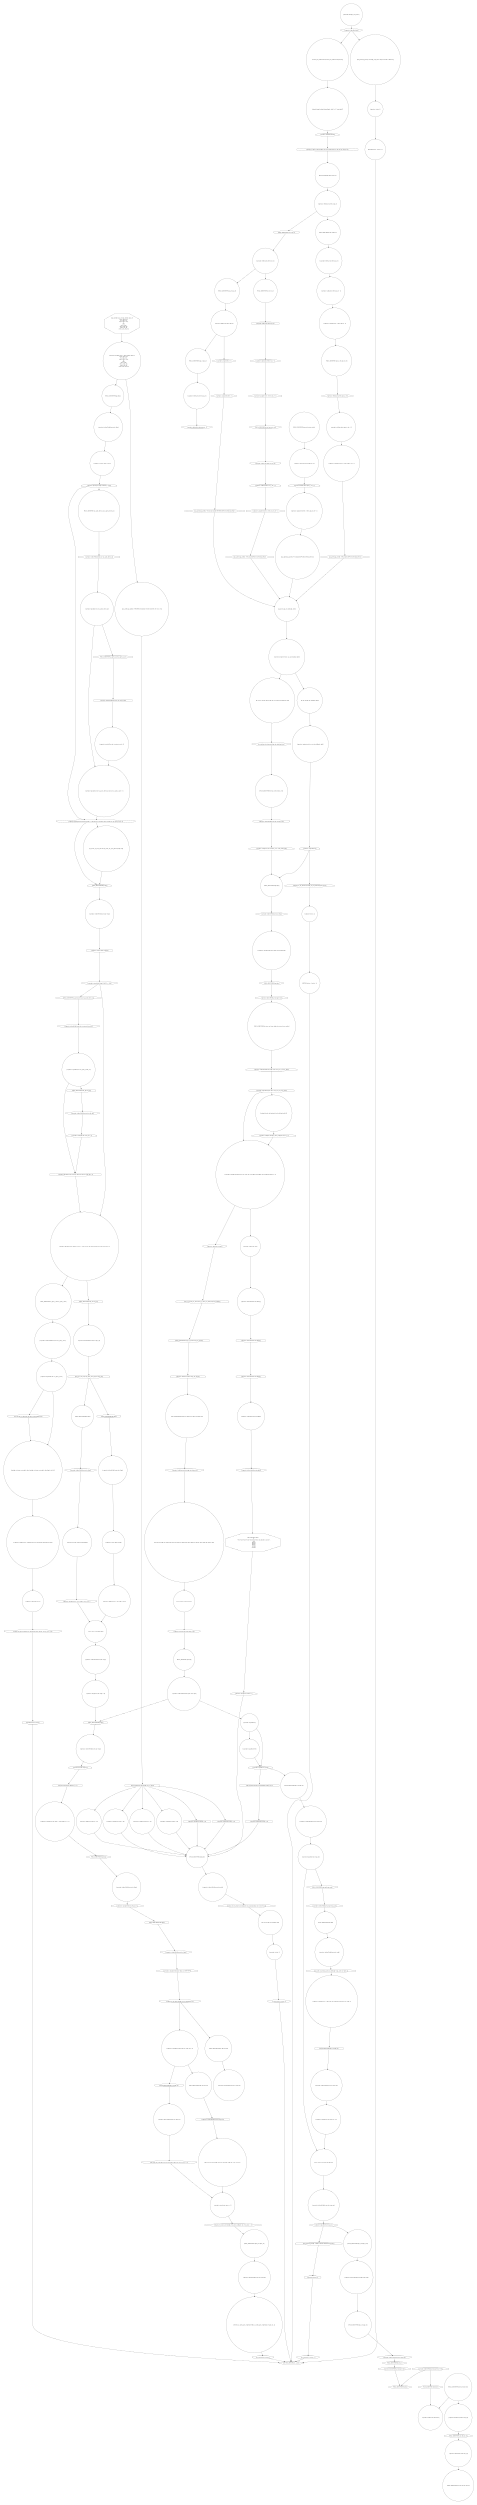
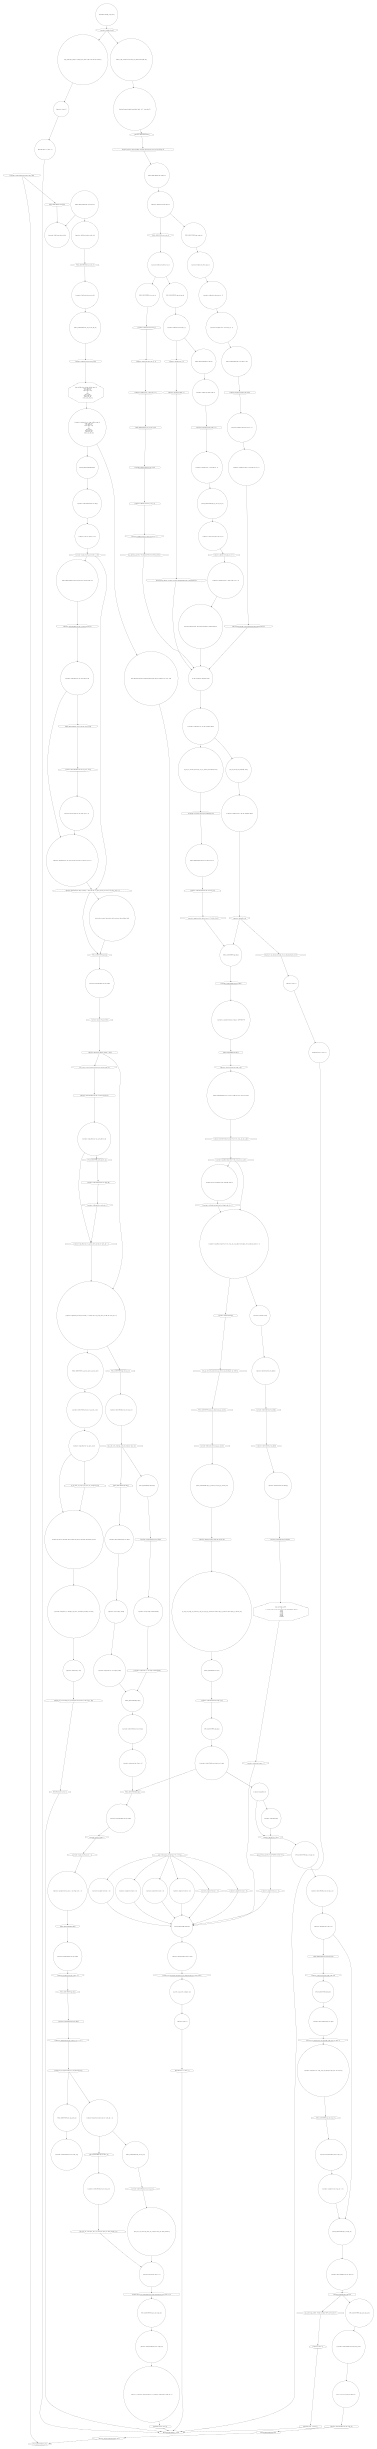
  digraph {
    fontname="Liberation Sans"
    node [fontname="Liberation Sans" shape=circle]
    edge [fontname="Liberation Sans"]
    n1 [label="(<operator>.logicalNot,!addr)" shape=octagon]
    n2 [label="(wpa_printf,wpa_printf(2, \"hostapd_notif_assoc: Skip event with no address\"))"]
    n3 [label="(random_add_randomness,random_add_randomness(addr, 6u))"]
    n4 [label="(<operator>.minus,-1)"]
    n5 [label="(hostapd_logger,hostapd_logger(hapd, addr, 1u, 2, \"associated\"))"]
    n6 [label="(RETURN,return -1;,return -1;)"]
    n7 [label="(METHOD_RETURN,int __cdecl)" shape=octagon]
    n8 [label="(<operator>.addressOf,&elems)" shape=octagon]
    n9 [label="(ieee802_11_parse_elems,ieee802_11_parse_elems(req_ies, req_ies_len, &elems, 0))" shape=octagon]
    n10 [label="(FIELD_IDENTIFIER,wps_ie,wps_ie)"]
    n11 [label="(<operator>.fieldAccess,elems.wps_ie)"]
    n12 [label="(FIELD_IDENTIFIER,wps_ie,wps_ie)"]
    n13 [label="(FIELD_IDENTIFIER,rsn_ie,rsn_ie)" shape=octagon]
    n14 [label="(<operator>.fieldAccess,elems.wps_ie)"]
    n15 [label="(<operator>.fieldAccess,elems.rsn_ie)"]
    n16 [label="(<operator>.assignment,ie = elems.wps_ie - 2)"]
    n17 [label="(FIELD_IDENTIFIER,wps_ie_len,wps_ie_len)"]
    n18 [label="(<operator>.fieldAccess,elems.wps_ie_len)" shape=octagon]
    n19 [label="(<operator>.subtraction,elems.wps_ie - 2)"]
    n20 [label="(<operator>.assignment,ielen = elems.wps_ie_len + 2)"]
    n21 [label="(wpa_printf,wpa_printf(2, \"STA included WPS IE in (Re)AssocReq\"))" shape=octagon]
    n22 [label="(ap_get_sta,ap_get_sta(hapd, addr))"]
    n23 [label="(<operator>.addition,elems.wps_ie_len + 2)"]
    n24 [label="(<operator>.assignment,sta = ap_get_sta(hapd, addr))"]
    n25 [label="(FIELD_IDENTIFIER,rsn_ie,rsn_ie)"]
    n26 [label="(FIELD_IDENTIFIER,wpa_ie,wpa_ie)"]
    n27 [label="(<operator>.fieldAccess,elems.rsn_ie)" shape=octagon]
    n28 [label="(<operator>.fieldAccess,elems.wpa_ie)"]
    n29 [label="(<operator>.assignment,ie = elems.rsn_ie - 2)" shape=octagon]
    n30 [label="(FIELD_IDENTIFIER,rsn_ie_len,rsn_ie_len)" shape=octagon]
    n31 [label="(<operator>.fieldAccess,elems.rsn_ie_len)" shape=octagon]
    n32 [label="(<operator>.subtraction,elems.rsn_ie - 2)" shape=octagon]
    n33 [label="(<operator>.assignment,ielen = elems.rsn_ie_len + 2)" shape=octagon]
    n34 [label="(wpa_printf,wpa_printf(2, \"STA included RSN IE in (Re)AssocReq\"))" shape=octagon]
    n35 [label="(<operator>.addition,elems.rsn_ie_len + 2)" shape=octagon]
    n36 [label="(FIELD_IDENTIFIER,wpa_ie,wpa_ie)"]
    n37 [label="(<operator>.assignment,ie = 0)" shape=octagon]
    n38 [label="(<operator>.fieldAccess,elems.wpa_ie)"]
    n39 [label="(<operator>.assignment,ielen = 0)" shape=octagon]
+   n40 [label="(<operator>.assignment,ie = elems.wpa_ie - 2)"]
    n41 [label="(FIELD_IDENTIFIER,wpa_ie_len,wpa_ie_len)"]
    n42 [label="(<operator>.fieldAccess,elems.wpa_ie_len)"]
    n43 [label="(<operator>.subtraction,elems.wpa_ie - 2)" shape=octagon]
    n44 [label="(<operator>.assignment,ielen = elems.wpa_ie_len + 2)"]
    n45 [label="(wpa_printf,wpa_printf(2, \"STA included WPA IE in (Re)AssocReq\"))"]
    n46 [label="(<operator>.addition,elems.wpa_ie_len + 2)" shape=octagon]
    n47 [label="(wpa_printf,wpa_printf(2, \"STA did not include WPS/RSN/WPA IE in (Re)AssocReq\"))" shape=octagon]
    n48 [label="(ap_sta_no_session_timeout,ap_sta_no_session_timeout(hapd, sta))"]
    n49 [label="(ap_sta_add,ap_sta_add(hapd, addr))"]
    n50 [label="(accounting_sta_stop,accounting_sta_stop(hapd, sta))" shape=octagon]
    n51 [label="(<operator>.assignment,sta = ap_sta_add(hapd, addr))"]
    n52 [label="(FIELD_IDENTIFIER,timeout_next,timeout_next)"]
    n53 [label="(<operator>.indirectFieldAccess,sta->timeout_next)" shape=octagon]
    n54 [label="(<operator>.assignment,sta->timeout_next = STA_NULLFUNC)" shape=octagon]
    n55 [label="(FIELD_IDENTIFIER,flags,flags)"]
    n56 [label="(<operator>.indirectFieldAccess,sta->flags)" shape=octagon]
    n57 [label="(<operator>.logicalNot,!sta)" shape=octagon]
    n58 [label="(hostapd_drv_sta_disassoc,hostapd_drv_sta_disassoc(hapd, addr, 5))" shape=octagon]
    n59 [label="(<operator>.minus,-1)"]
    n60 [label="(RETURN,return -1;,return -1;)"]
    n61 [label="(<operators>.assignmentAnd,sta->flags &= 0xFFFECFFF)"]
    n62 [label="(FIELD_IDENTIFIER,iface,iface)" shape=octagon]
    n63 [label="(<operator>.indirectFieldAccess,hapd->iface)" shape=octagon]
    n64 [label="(<operator>.logicalAnd,!hapd->iface->drv_max_acl_mac_addrs && hostapd_check_acl(hapd, addr, 0) != 1)"]
    n65 [label="(<operator>.indirection,*addr)"]
    n66 [label="(<operator>.addressOf,&elems)" shape=octagon]
    n67 [label="(<operator>.indirectIndexAccess,addr[1])"]
    n68 [label="(mbo_ap_check_sta_assoc,mbo_ap_check_sta_assoc(hapd, sta, &elems))" shape=octagon]
    n69 [label="(<operator>.logicalNot,!hapd->iface->drv_max_acl_mac_addrs)" shape=octagon]
    n70 [label="(hostapd_check_acl,hostapd_check_acl(hapd, addr, 0))"]
    n71 [label="(<operator>.notEquals,hostapd_check_acl(hapd, addr, 0) != 1)" shape=octagon]
    n72 [label="(<operator>.indirectFieldAccess,hapd->iface->drv_max_acl_mac_addrs)" shape=octagon]
    n73 [label="(FIELD_IDENTIFIER,drv_max_acl_mac_addrs,drv_max_acl_mac_addrs)"]
    n74 [label="(wpa_printf,wpa_printf(\n      3,\n      \"STA %02x:%02x:%02x:%02x:%02x:%02x not allowed to connect\",\n      *addr,\n      addr[1],\n      addr[2],\n      addr[3],\n      addr[4],\n      addr[5]))" shape=octagon]
    n75 [label="(<operator>.assignment,reason = 1)" shape=octagon]
    n76 [label="(FIELD_IDENTIFIER,addr,addr)"]
    n77 [label="(<operator>.indirectIndexAccess,addr[2])" shape=octagon]
    n78 [label="(<operator>.indirectIndexAccess,addr[3])" shape=octagon]
    n79 [label="(<operator>.indirectIndexAccess,addr[4])"]
    n80 [label="(<operator>.indirectIndexAccess,addr[5])" shape=octagon]
    n81 [label="(<operator>.indirectFieldAccess,sta->addr)"]
    n82 [label="(hostapd_drv_sta_disassoc,hostapd_drv_sta_disassoc(hapd, sta->addr, reason))" shape=octagon]
    n83 [label="(ap_free_sta,ap_free_sta(hapd, sta))"]
    n84 [label="(<operator>.minus,-1)"]
    n85 [label="(RETURN,return -1;,return -1;)" shape=octagon]
    n86 [label="(FIELD_IDENTIFIER,supp_op_classes,supp_op_classes)" shape=octagon]
    n87 [label="(<operator>.fieldAccess,elems.supp_op_classes)" shape=octagon]
    n88 [label="(ap_copy_sta_supp_op_classes,ap_copy_sta_supp_op_classes(sta, elems.supp_op_classes, elems.supp_op_classes_len))"]
    n89 [label="(FIELD_IDENTIFIER,conf,conf)"]
    n90 [label="(<operator>.indirectFieldAccess,hapd->conf)" shape=octagon]
    n91 [label="(FIELD_IDENTIFIER,supp_op_classes_len,supp_op_classes_len)"]
    n92 [label="(<operator>.fieldAccess,elems.supp_op_classes_len)" shape=octagon]
    n93 [label="(<operator>.indirectFieldAccess,hapd->conf->wpa)"]
    n94 [label="(<operator>.logicalNot,!ie)"]
    n95 [label="(FIELD_IDENTIFIER,flags,flags)" shape=octagon]
    n96 [label="(<operator>.logicalOr,!ie || !ielen)" shape=octagon]
    n97 [label="(<operator>.logicalNot,!ielen)"]
    n98 [label="(<operator>.indirectFieldAccess,sta->flags)"]
    n99 [label="(FIELD_IDENTIFIER,wpa,wpa)"]
    n100 [label="(wpa_printf,wpa_printf(2, \"No WPA/RSN IE from STA\"))" shape=octagon]
    n101 [label="(FIELD_IDENTIFIER,wpa_sm,wpa_sm)"]
    n102 [label="(<operator>.assignment,reason = 13)" shape=octagon]
    n103 [label="(<operator>.indirectFieldAccess,sta->wpa_sm)"]
    n104 [label="(<operator>.logicalNot,!sta->wpa_sm)"]
    n105 [label="(FIELD_IDENTIFIER,wpa_auth,wpa_auth)" shape=octagon]
    n106 [label="(FIELD_IDENTIFIER,wpa_sm,wpa_sm)"]
    n107 [label="(<operator>.indirectFieldAccess,hapd->wpa_auth)" shape=octagon]
    n108 [label="(<operator>.indirectFieldAccess,sta->wpa_sm)"]
    n109 [label="(<operator>.assignment,v5 = wpa_auth_sta_init(hapd->wpa_auth, sta->addr, 0))"]
    n110 [label="(FIELD_IDENTIFIER,wpa_sm,wpa_sm)" shape=octagon]
    n111 [label="(<operator>.indirectFieldAccess,sta->wpa_sm)"]
    n112 [label="(wpa_auth_sta_init,wpa_auth_sta_init(hapd->wpa_auth, sta->addr, 0))" shape=octagon]
    n113 [label="(FIELD_IDENTIFIER,addr,addr)"]
    n114 [label="(<operator>.indirectFieldAccess,sta->addr)"]
    n115 [label="(<operator>.assignment,sta->wpa_sm = v5)"]
    n116 [label="(<operator>.logicalNot,!sta->wpa_sm)" shape=octagon]
    n117 [label="(wpa_printf,wpa_printf(5, \"Failed to initialize WPA state machine\"))" shape=octagon]
    n118 [label="(FIELD_IDENTIFIER,wpa_auth,wpa_auth)"]
    n119 [label="(<operator>.minus,-1)" shape=octagon]
    n120 [label="(<operator>.indirectFieldAccess,hapd->wpa_auth)"]
    n121 [label="(RETURN,return -1;,return -1;)" shape=octagon]
    n122 [label="(<operator>.assignment,res = wpa_validate_wpa_ie(\n            hapd->wpa_auth,\n            sta->wpa_sm,\n            hapd->iface->freq,\n            ie,\n            ielen,\n            elems.mdie,\n            elems.mdie_len,\n            elems.owe_dh,\n            elems.owe_dh_len))"]
    n123 [label="(wpa_printf,wpa_printf(2, \"WPA/RSN information element rejected? (res %u)\", res))"]
    n124 [label="(FIELD_IDENTIFIER,flags,flags)"]
    n125 [label="(wpa_hexdump,wpa_hexdump(2, \"IE\", ie, ielen))" shape=octagon]
    n126 [label="(<operator>.indirectFieldAccess,sta->flags)"]
    n127 [label="(wpa_validate_wpa_ie,wpa_validate_wpa_ie(\n            hapd->wpa_auth,\n            sta->wpa_sm,\n            hapd->iface->freq,\n            ie,\n            ielen,\n            elems.mdie,\n            elems.mdie_len,\n            elems.owe_dh,\n            elems.owe_dh_len))" shape=octagon]
    n128 [label="(FIELD_IDENTIFIER,wpa_sm,wpa_sm)"]
    n129 [label="(<operator>.indirectFieldAccess,sta->wpa_sm)" shape=octagon]
    n130 [label="(FIELD_IDENTIFIER,iface,iface)" shape=octagon]
    n131 [label="(<operator>.indirectFieldAccess,hapd->iface)" shape=octagon]
    n132 [label="(<operator>.indirectFieldAccess,hapd->iface->freq)" shape=octagon]
    n133 [label="(FIELD_IDENTIFIER,mdie,mdie)" shape=octagon]
    n134 [label="(FIELD_IDENTIFIER,freq,freq)" shape=octagon]
    n135 [label="(<operator>.fieldAccess,elems.mdie)"]
    n136 [label="(FIELD_IDENTIFIER,mdie_len,mdie_len)"]
    n137 [label="(<operator>.fieldAccess,elems.mdie_len)"]
    n138 [label="(FIELD_IDENTIFIER,owe_dh,owe_dh)" shape=octagon]
    n139 [label="(<operator>.fieldAccess,elems.owe_dh)"]
    n140 [label="(FIELD_IDENTIFIER,owe_dh_len,owe_dh_len)"]
+   n141 [label="(<operator>.fieldAccess,elems.owe_dh_len)" shape=octagon]
    n142 [label="(<operator>.assignment,reason = 18)"]
    n143 [label="(<operator>.assignment,reason = 19)" shape=octagon]
    n144 [label="(<operator>.assignment,reason = 20)" shape=octagon]
    n145 [label="(<operator>.assignment,reason = 13)"]
    n146 [label="(<operator>.assignment,reason = 24)"]
    n147 [label="(<operator>.assignment,reason = 13)"]
    n148 [label="(<operator>.logicalAnd,(sta->flags & 0x402) == 1026 && !sta->sa_query_timed_out && sta->sa_query_count > 0)" shape=octagon]
    n149 [label="(ap_check_sa_query_timeout,ap_check_sa_query_timeout(hapd, sta))"]
    n150 [label="(FIELD_IDENTIFIER,flags,flags)" shape=octagon]
    n151 [label="(<operator>.indirectFieldAccess,sta->flags)"]
    n152 [label="(<operator>.equals,(sta->flags & 0x402) == 1026)" shape=octagon]
    n153 [label="(FIELD_IDENTIFIER,sa_query_timed_out,sa_query_timed_out)"]
    n154 [label="(<operator>.indirectFieldAccess,sta->sa_query_timed_out)" shape=octagon]
    n155 [label="(<operator>.and,sta->flags & 0x402)"]
    n156 [label="(<operator>.logicalAnd,!sta->sa_query_timed_out && sta->sa_query_count > 0)"]
    n157 [label="(<operator>.logicalNot,!sta->sa_query_timed_out)"]
    n158 [label="(FIELD_IDENTIFIER,sa_query_count,sa_query_count)" shape=octagon]
    n159 [label="(<operator>.indirectFieldAccess,sta->sa_query_count)" shape=octagon]
    n160 [label="(<operator>.greaterThan,sta->sa_query_count > 0)"]
    n161 [label="(<operator>.logicalAnd,(sta->flags & 0x402) == 1026 && !sta->sa_query_timed_out && sta->auth_alg != 2)"]
    n162 [label="(FIELD_IDENTIFIER,sa_query_count,sa_query_count)"]
    n163 [label="(FIELD_IDENTIFIER,wpa_sm,wpa_sm)" shape=octagon]
    n164 [label="(<operator>.indirectFieldAccess,sta->sa_query_count)"]
    n165 [label="(<operator>.indirectFieldAccess,sta->wpa_sm)"]
    n166 [label="(<operator>.equals,(sta->flags & 0x402) == 1026)" shape=octagon]
    n167 [label="(FIELD_IDENTIFIER,sa_query_timed_out,sa_query_timed_out)" shape=octagon]
    n168 [label="(<operator>.indirectFieldAccess,sta->sa_query_timed_out)" shape=octagon]
    n169 [label="(<operator>.and,sta->flags & 0x402)" shape=octagon]
    n170 [label="(<operator>.logicalAnd,!sta->sa_query_timed_out && sta->auth_alg != 2)" shape=octagon]
    n171 [label="(<operator>.logicalNot,!sta->sa_query_timed_out)"]
    n172 [label="(FIELD_IDENTIFIER,auth_alg,auth_alg)" shape=octagon]
    n173 [label="(<operator>.indirectFieldAccess,sta->auth_alg)" shape=octagon]
    n174 [label="(<operator>.notEquals,sta->auth_alg != 2)" shape=octagon]
    n175 [label="(<operator>.logicalNot,!sta->sa_query_count)"]
    n176 [label="(ap_sta_start_sa_query,ap_sta_start_sa_query(hapd, sta))" shape=octagon]
    n177 [label="(hostapd_eid_assoc_comeback_time,hostapd_eid_assoc_comeback_time(hapd, sta, buf))"]
    n178 [label="(<operator>.assignment,p = hostapd_eid_assoc_comeback_time(hapd, sta, buf))"]
    n179 [label="(<operator>.subtraction,p - buf)"]
    n180 [label="(hostapd_sta_assoc,hostapd_sta_assoc(hapd, addr, reassoc, 0x1Eu, buf, p - buf))" shape=octagon]
    n181 [label="(RETURN,return 0;,return 0;)" shape=octagon]
    n182 [label="(wpa_auth_uses_mfp,wpa_auth_uses_mfp(sta->wpa_sm))" shape=octagon]
    n183 [label="(FIELD_IDENTIFIER,flags,flags)" shape=octagon]
    n184 [label="(FIELD_IDENTIFIER,flags,flags)"]
    n185 [label="(<operator>.indirectFieldAccess,sta->flags)"]
    n186 [label="(<operator>.indirectFieldAccess,sta->flags)" shape=octagon]
    n187 [label="(<operator>.assignment,v6 = sta->flags | 0x400)"]
    n188 [label="(FIELD_IDENTIFIER,flags,flags)"]
    n189 [label="(<operator>.indirectFieldAccess,sta->flags)"]
    n190 [label="(<operator>.or,sta->flags | 0x400)"]
    n191 [label="(<operator>.assignment,v6 = sta->flags & 0xFFFFFBFF)" shape=octagon]
    n192 [label="(<operator>.and,sta->flags & 0xFFFFFBFF)"]
    n193 [label="(<operator>.assignment,sta->flags = v6)"]
    n194 [label="(<operator>.assignment,new_assoc = (sta->flags & 2) == 0)"]
    n195 [label="(FIELD_IDENTIFIER,flags,flags)" shape=octagon]
    n196 [label="(<operator>.indirectFieldAccess,sta->flags)"]
    n197 [label="(<operator>.equals,(sta->flags & 2) == 0)" shape=octagon]
    n198 [label="(<operator>.and,sta->flags & 2)" shape=octagon]
    n199 [label="(<operators>.assignmentOr,sta->flags |= 3u)" shape=octagon]
    n200 [label="(FIELD_IDENTIFIER,flags,flags)" shape=octagon]
    n201 [label="(<operator>.indirectFieldAccess,sta->flags)" shape=octagon]
    n202 [label="(<operators>.assignmentAnd,sta->flags &= 0xFFF7FFFF)" shape=octagon]
    n203 [label="(hostapd_set_sta_flags,hostapd_set_sta_flags(hapd, sta))" shape=octagon]
    n204 [label="(<operator>.logicalAnd,reassoc && sta->auth_alg == 2)"]
    n205 [label="(FIELD_IDENTIFIER,auth_alg,auth_alg)"]
    n206 [label="(FIELD_IDENTIFIER,wpa_sm,wpa_sm)" shape=octagon]
    n207 [label="(FIELD_IDENTIFIER,wpa_sm,wpa_sm)"]
    n208 [label="(<operator>.indirectFieldAccess,sta->auth_alg)"]
    n209 [label="(<operator>.indirectFieldAccess,sta->wpa_sm)"]
    n210 [label="(<operator>.indirectFieldAccess,sta->wpa_sm)" shape=octagon]
    n211 [label="(wpa_auth_sm_event,wpa_auth_sm_event(sta->wpa_sm, WPA_ASSOC_FT))" shape=octagon]
    n212 [label="(<operator>.equals,new_assoc == 0)"]
    n213 [label="(hostapd_new_assoc_sta,hostapd_new_assoc_sta(hapd, sta, new_assoc == 0))" shape=octagon]
    n214 [label="(wpa_auth_sm_event,wpa_auth_sm_event(sta->wpa_sm, WPA_ASSOC))"]
    n215 [label="(FIELD_IDENTIFIER,eapol_sm,eapol_sm)"]
    n216 [label="(<operator>.indirectFieldAccess,sta->eapol_sm)"]
    n217 [label="(ieee802_1x_notify_port_enabled,ieee802_1x_notify_port_enabled(sta->eapol_sm, 1))"]
    n218 [label="(RETURN,return 0;,return 0;)" shape=octagon]
    n219 [label="(METHOD,hostapd_notif_assoc)"]
    n1 -> n2
    n1 -> n3
    n2 -> n4
    n3 -> n5
    n4 -> n6
    n5 -> n8
    n6 -> n7
    n8 -> n9
    n9 -> n10
    n10 -> n11
    n11 -> n12
    n11 -> n13
    n12 -> n14
    n13 -> n15
    n14 -> n19
    n15 -> n25
    n15 -> n26
    n16 -> n17
    n17 -> n18
    n18 -> n23
    n19 -> n16
    n20 -> n21
    n21 -> n22
    n22 -> n24
    n23 -> n20
    n24 -> n48
    n24 -> n49
    n25 -> n27
    n26 -> n28
    n27 -> n32
    n28 -> n36
    n28 -> n37
    n29 -> n30
    n30 -> n31
    n31 -> n35
    n32 -> n29
    n33 -> n34
    n34 -> n22
    n35 -> n33
    n36 -> n38
    n37 -> n39
    n38 -> n43
    n39 -> n47
+   n40 -> n41
    n41 -> n42
    n42 -> n46
+   n43 -> n40
    n44 -> n45
    n45 -> n22
    n46 -> n44
    n47 -> n22
    n48 -> n50
    n49 -> n51
    n50 -> n52
    n51 -> n57
    n52 -> n53
    n53 -> n54
    n54 -> n55
    n55 -> n56
    n56 -> n61
    n57 -> n55
    n57 -> n58
    n58 -> n59
    n59 -> n60
    n60 -> n7
    n61 -> n62
    n62 -> n63
    n63 -> n73
    n64 -> n65
    n64 -> n66
    n65 -> n67
    n66 -> n68
    n67 -> n77
    n68 -> n86
    n69 -> n64
    n69 -> n70
    n70 -> n71
    n71 -> n64
    n72 -> n69
    n73 -> n72
    n74 -> n75
    n75 -> n76
    n76 -> n81
    n77 -> n78
    n78 -> n79
    n79 -> n80
    n80 -> n74
    n81 -> n82
    n82 -> n83
    n83 -> n84
    n84 -> n85
    n85 -> n7
    n86 -> n87
    n87 -> n91
    n88 -> n89
    n89 -> n90
    n90 -> n99
    n91 -> n92
    n92 -> n88
    n93 -> n94
    n93 -> n95
    n94 -> n96
    n94 -> n97
    n95 -> n98
    n96 -> n100
    n96 -> n101
    n97 -> n96
    n98 -> n198
    n99 -> n93
    n100 -> n102
    n101 -> n103
    n102 -> n76
    n103 -> n104
    n104 -> n105
    n104 -> n106
    n105 -> n107
    n106 -> n108
    n107 -> n113
    n108 -> n116
    n109 -> n110
    n110 -> n111
    n111 -> n115
    n112 -> n109
    n113 -> n114
    n114 -> n112
    n115 -> n106
    n116 -> n117
    n116 -> n118
    n117 -> n119
    n118 -> n120
    n119 -> n121
    n120 -> n128
    n121 -> n7
    n122 -> n123
    n122 -> n124
    n123 -> n125
    n124 -> n126
    n125 -> n142
    n125 -> n143
    n125 -> n144
    n125 -> n145
    n125 -> n146
    n125 -> n147
    n126 -> n155
    n127 -> n122
    n128 -> n129
    n129 -> n130
    n130 -> n131
    n131 -> n134
    n132 -> n133
    n132 -> n134
    n133 -> n135
    n136 -> n135
    n136 -> n137
    n137 -> n138
    n138 -> n139
    n139 -> n140
+   n140 -> n141
+   n141 -> n127
    n142 -> n76
    n143 -> n76
    n144 -> n76
    n145 -> n76
    n146 -> n76
    n147 -> n76
    n148 -> n149
    n148 -> n150
    n149 -> n150
    n150 -> n151
    n151 -> n169
    n152 -> n148
    n152 -> n153
    n153 -> n154
    n154 -> n157
    n155 -> n152
    n156 -> n148
    n157 -> n156
    n157 -> n158
    n158 -> n159
    n159 -> n160
    n160 -> n156
    n161 -> n162
    n161 -> n163
    n162 -> n164
    n163 -> n165
    n164 -> n175
    n165 -> n182
    n166 -> n161
    n166 -> n167
    n167 -> n168
    n168 -> n171
    n169 -> n166
    n170 -> n161
    n171 -> n170
    n171 -> n172
    n172 -> n173
    n173 -> n174
    n174 -> n170
    n175 -> n176
    n175 -> n177
    n176 -> n177
    n177 -> n178
    n178 -> n179
    n179 -> n180
    n180 -> n181
    n181 -> n7
    n182 -> n183
    n182 -> n184
    n183 -> n185
    n184 -> n186
    n185 -> n190
    n186 -> n192
    n187 -> n188
    n188 -> n189
    n189 -> n193
    n190 -> n187
    n191 -> n188
    n192 -> n191
    n193 -> n95
    n194 -> n195
    n195 -> n196
    n196 -> n199
    n197 -> n194
    n198 -> n197
    n199 -> n200
    n200 -> n201
    n201 -> n202
    n202 -> n203
    n203 -> n204
    n203 -> n205
    n204 -> n206
    n204 -> n207
    n205 -> n208
    n206 -> n209
    n207 -> n210
    n209 -> n211
    n210 -> n214
    n211 -> n212
    n212 -> n213
    n213 -> n215
    n214 -> n212
    n215 -> n216
    n216 -> n217
    n217 -> n218
    n218 -> n7
    n219 -> n1
  }
